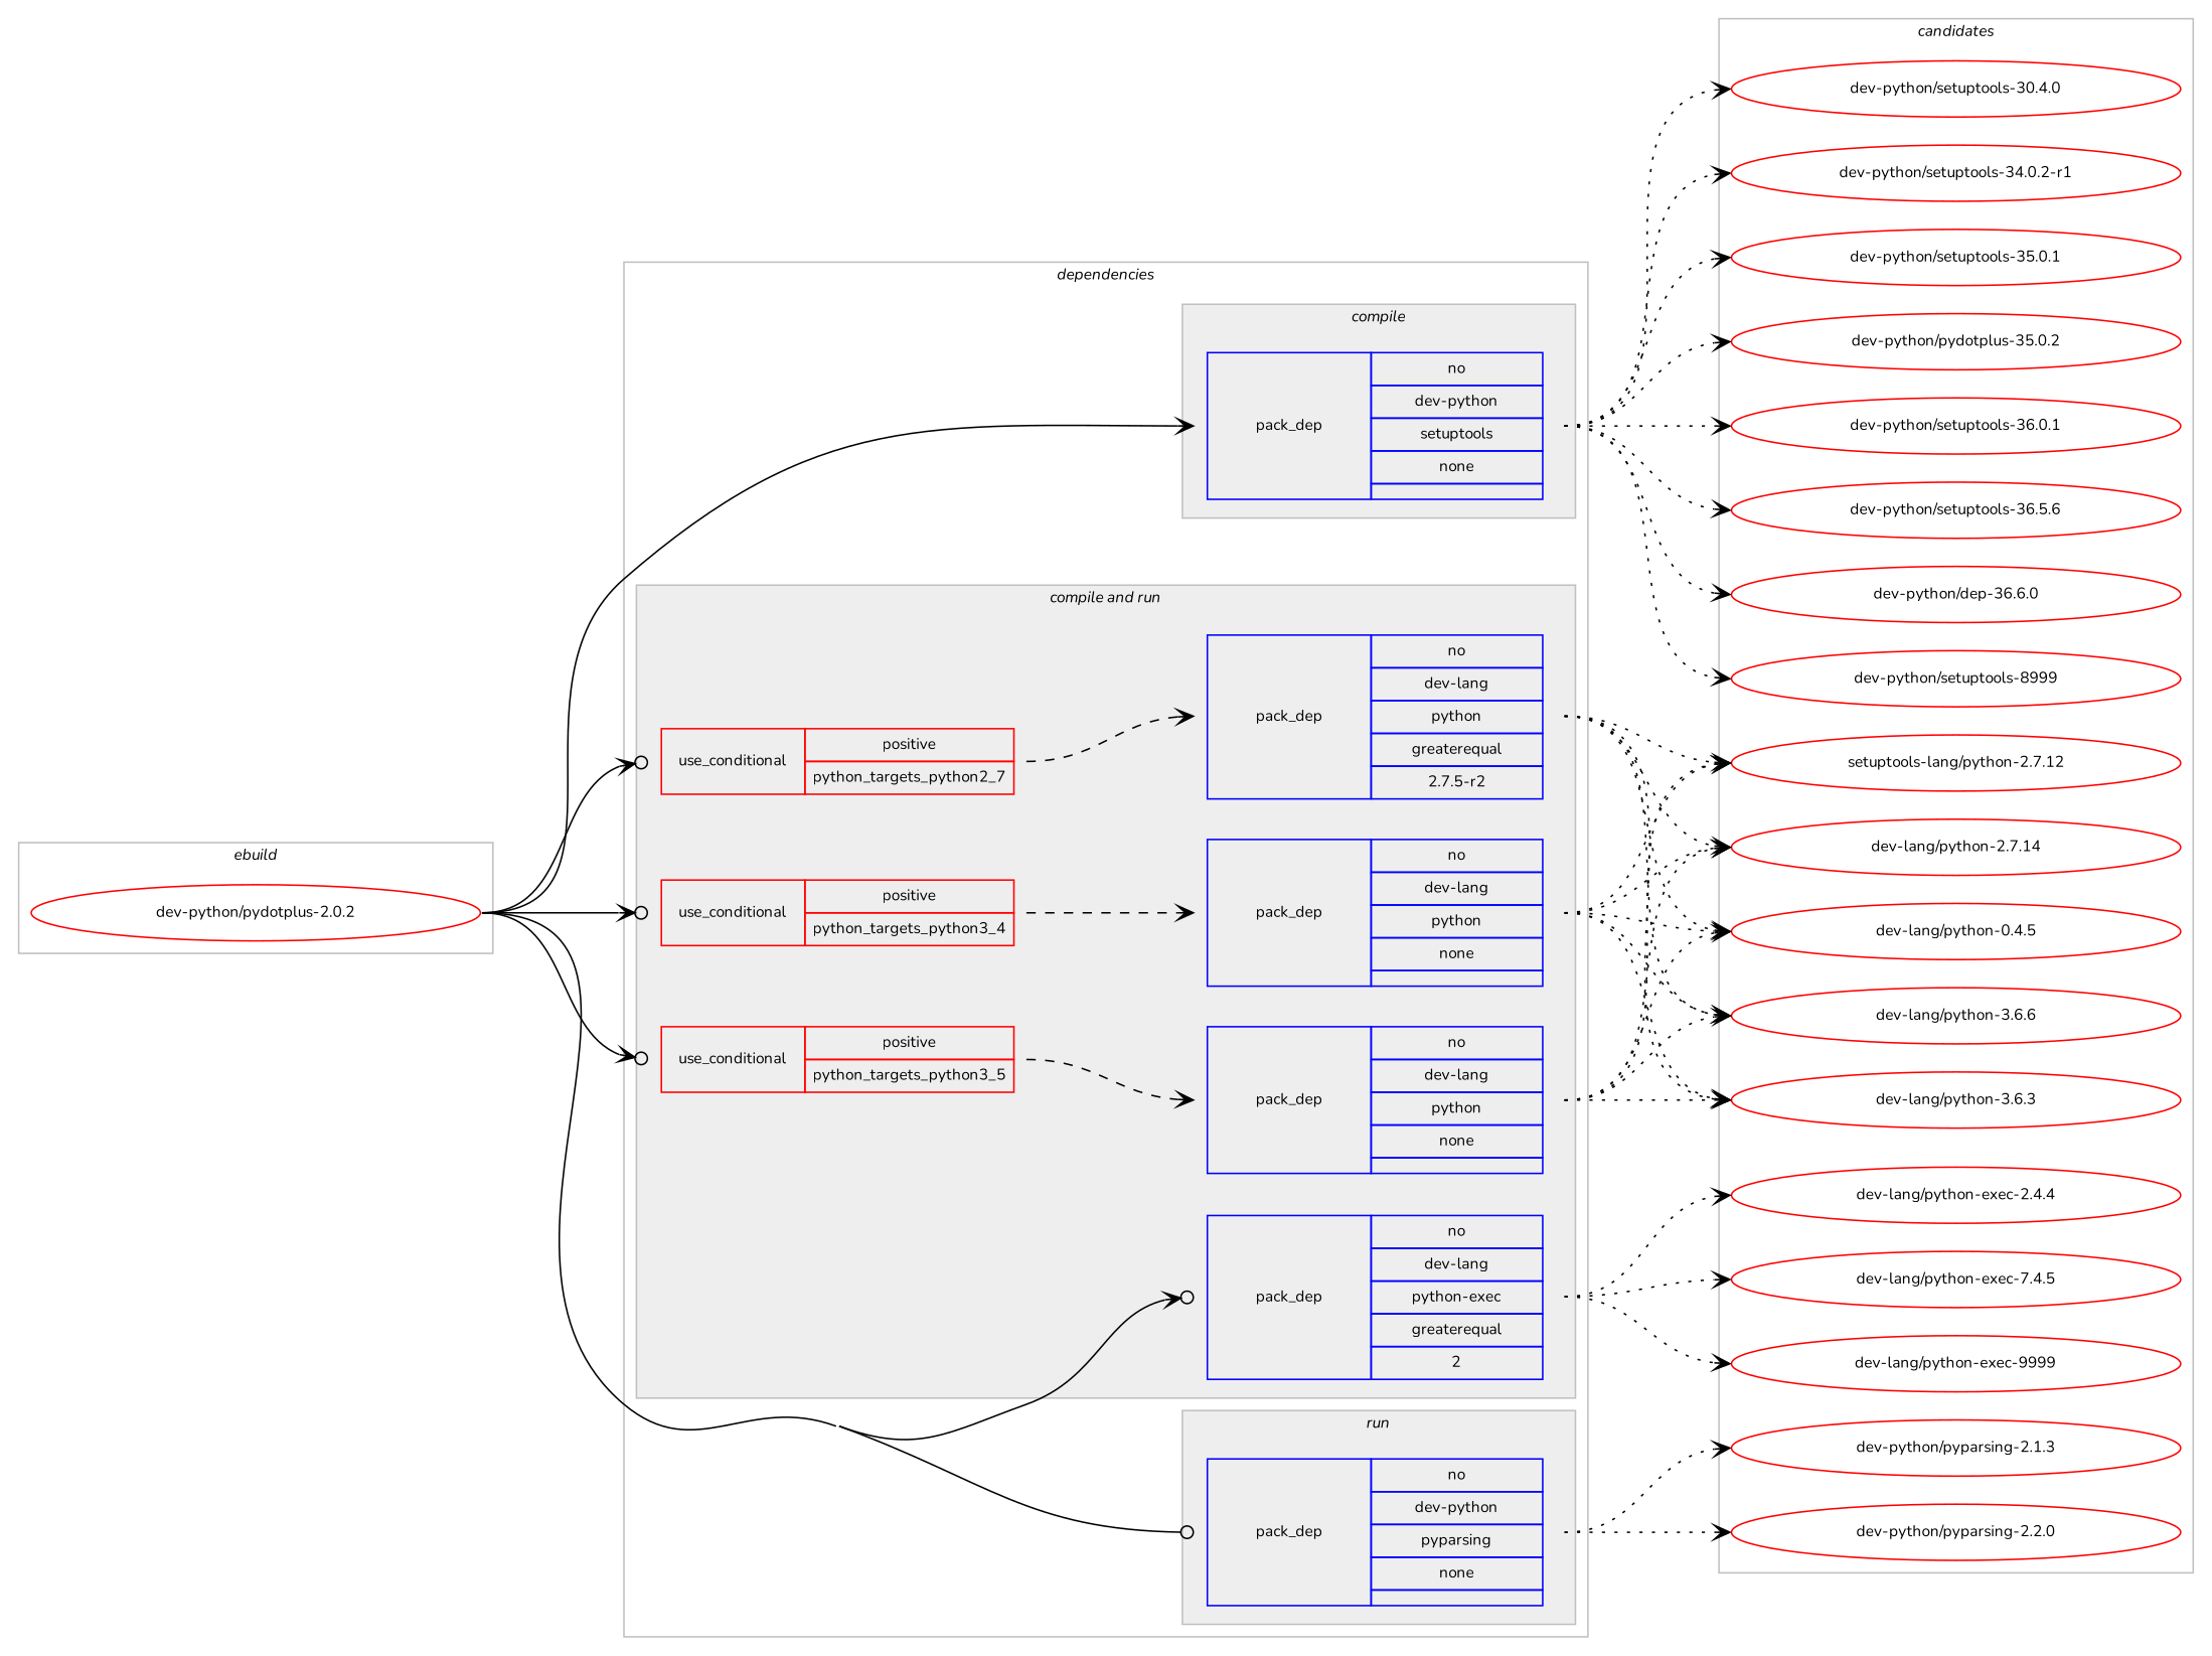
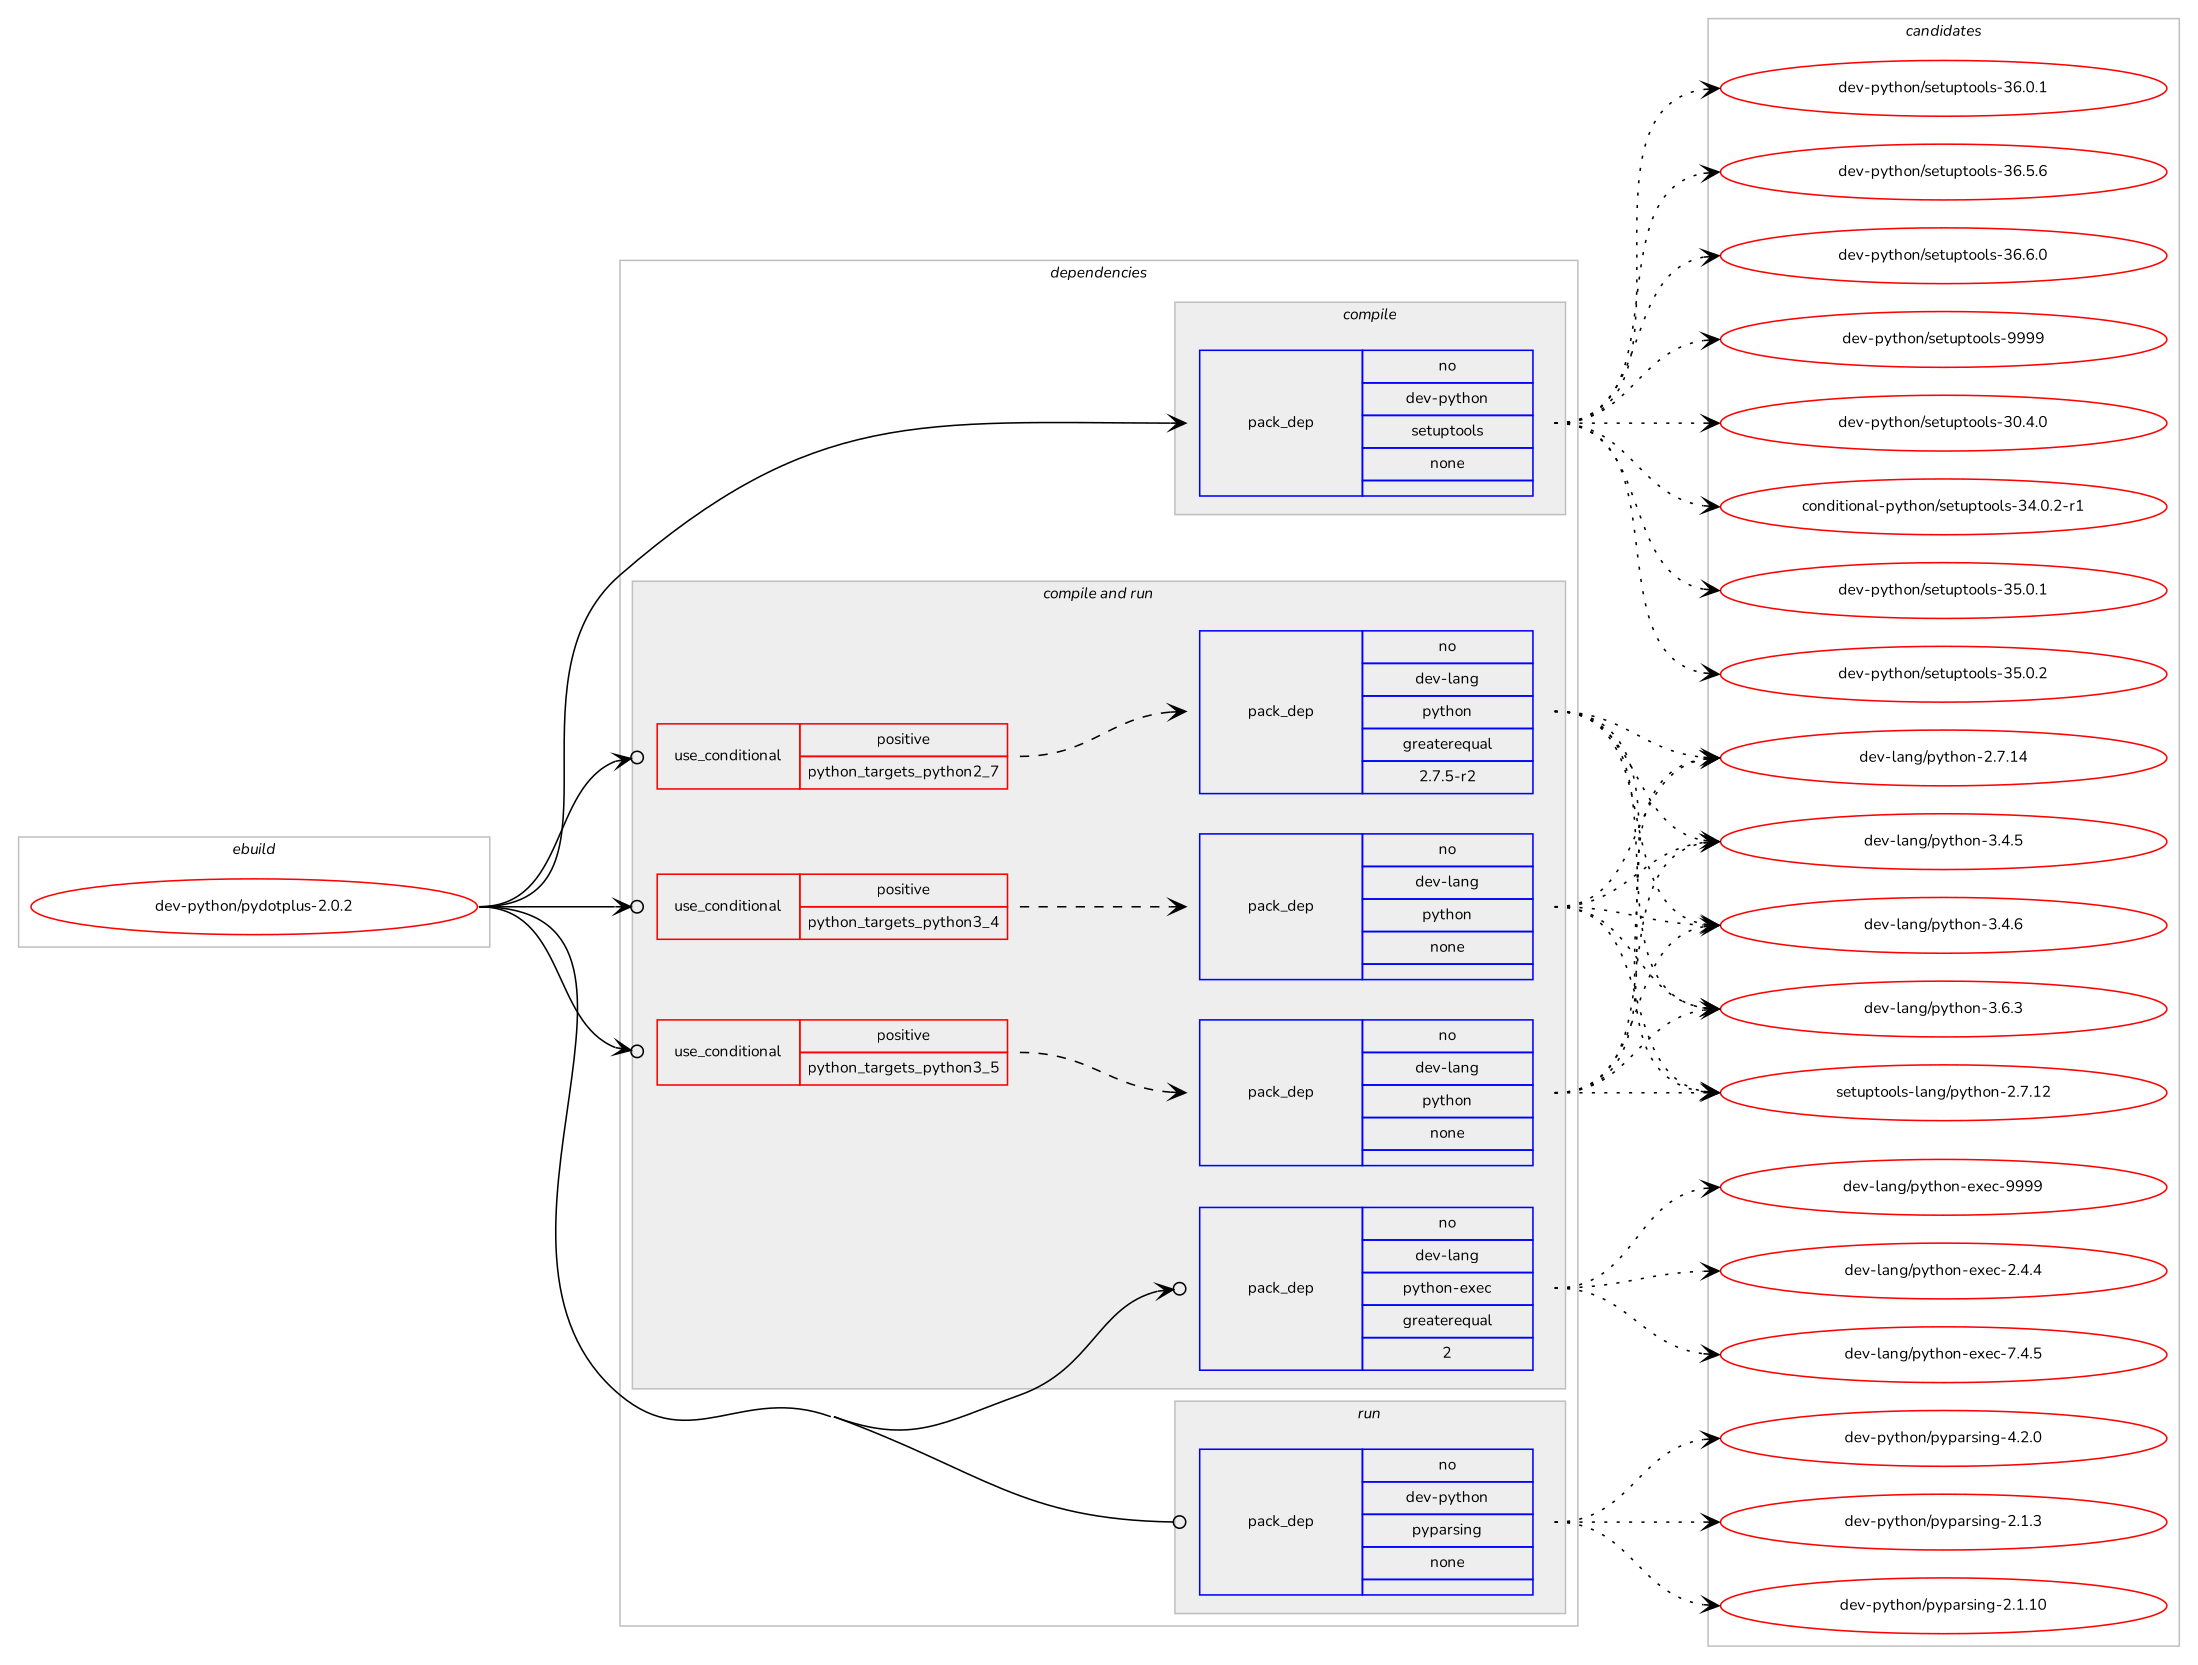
  digraph {
    compound=true
    concentrate=true
    fontname=Nunito
    fontsize=10
    newrank=true
    rankdir=LR
    ranksep=1.5
    node [color=red fontname=Nunito fontsize=10]
    edge [arrowhead=vee fontname=Nunito headport=w style=dotted tailport=e weight=100]
    n1 [label="dev-python/pydotplus-2.0.2" width=4]
    n2 [color=blue label=<<TABLE BORDER="0" CELLBORDER="1" CELLSPACING="0" CELLPADDING="4" WIDTH="220"><TR><TD ROWSPAN="6" CELLPADDING="30">pack_dep</TD></TR><TR><TD WIDTH="110">no</TD></TR><TR><TD>dev-python</TD></TR><TR><TD>setuptools</TD></TR><TR><TD>none</TD></TR><TR><TD></TD></TR></TABLE>> shape=none]
    n3 [color=blue label=<<TABLE BORDER="0" CELLBORDER="1" CELLSPACING="0" CELLPADDING="4" WIDTH="220"><TR><TD ROWSPAN="6" CELLPADDING="30">pack_dep</TD></TR><TR><TD WIDTH="110">no</TD></TR><TR><TD>dev-lang</TD></TR><TR><TD>python</TD></TR><TR><TD>greaterequal</TD></TR><TR><TD>2.7.5-r2</TD></TR></TABLE>> shape=none]
    n4 [label=<<TABLE BORDER="0" CELLBORDER="1" CELLSPACING="0" CELLPADDING="4"><TR><TD ROWSPAN="3" CELLPADDING="10">use_conditional</TD></TR><TR><TD>positive</TD></TR><TR><TD>python_targets_python2_7</TD></TR></TABLE>> shape=none]
    n5 [color=blue label=<<TABLE BORDER="0" CELLBORDER="1" CELLSPACING="0" CELLPADDING="4" WIDTH="220"><TR><TD ROWSPAN="6" CELLPADDING="30">pack_dep</TD></TR><TR><TD WIDTH="110">no</TD></TR><TR><TD>dev-lang</TD></TR><TR><TD>python</TD></TR><TR><TD>none</TD></TR><TR><TD></TD></TR></TABLE>> shape=none]
    n6 [label=<<TABLE BORDER="0" CELLBORDER="1" CELLSPACING="0" CELLPADDING="4"><TR><TD ROWSPAN="3" CELLPADDING="10">use_conditional</TD></TR><TR><TD>positive</TD></TR><TR><TD>python_targets_python3_4</TD></TR></TABLE>> shape=none]
    n7 [color=blue label=<<TABLE BORDER="0" CELLBORDER="1" CELLSPACING="0" CELLPADDING="4" WIDTH="220"><TR><TD ROWSPAN="6" CELLPADDING="30">pack_dep</TD></TR><TR><TD WIDTH="110">no</TD></TR><TR><TD>dev-lang</TD></TR><TR><TD>python</TD></TR><TR><TD>none</TD></TR><TR><TD></TD></TR></TABLE>> shape=none]
    n8 [label=<<TABLE BORDER="0" CELLBORDER="1" CELLSPACING="0" CELLPADDING="4"><TR><TD ROWSPAN="3" CELLPADDING="10">use_conditional</TD></TR><TR><TD>positive</TD></TR><TR><TD>python_targets_python3_5</TD></TR></TABLE>> shape=none]
    n9 [color=blue label=<<TABLE BORDER="0" CELLBORDER="1" CELLSPACING="0" CELLPADDING="4" WIDTH="220"><TR><TD ROWSPAN="6" CELLPADDING="30">pack_dep</TD></TR><TR><TD WIDTH="110">no</TD></TR><TR><TD>dev-lang</TD></TR><TR><TD>python-exec</TD></TR><TR><TD>greaterequal</TD></TR><TR><TD>2</TD></TR></TABLE>> shape=none]
    n10 [color=blue label=<<TABLE BORDER="0" CELLBORDER="1" CELLSPACING="0" CELLPADDING="4" WIDTH="220"><TR><TD ROWSPAN="6" CELLPADDING="30">pack_dep</TD></TR><TR><TD WIDTH="110">no</TD></TR><TR><TD>dev-python</TD></TR><TR><TD>pyparsing</TD></TR><TR><TD>none</TD></TR><TR><TD></TD></TR></TABLE>> shape=none]
    n11 [label="dev-python/setuptools-30.4.0" width=4]
-   n12 [label="dev-python/setuptools-34.0.2-r1" width=4]
+   n12 [label="conditional-python/setuptools-34.0.2-r1" width=4]
    n13 [label="dev-python/setuptools-35.0.1" width=4]
-   n14 [label="dev-python/pydotplus-35.0.2" width=4]
+   n14 [label="dev-python/setuptools-35.0.2" width=4]
    n15 [label="dev-python/setuptools-36.0.1" width=4]
    n16 [label="dev-python/setuptools-36.5.6" width=4]
-   n17 [label="dev-python/dep-36.6.0" width=4]
-   n18 [label="dev-python/setuptools-8999" width=4]
+   n17 [label="dev-python/setuptools-36.6.0" width=4]
+   n18 [label="dev-python/setuptools-9999" width=4]
    n19 [label="setuptools-lang/python-2.7.12" width=4]
    n20 [label="dev-lang/python-2.7.14" width=4]
-   n21 [label="dev-lang/python-0.4.5" width=4]
-   n22 [label="dev-lang/python-3.6.6" width=4]
+   n21 [label="dev-lang/python-3.4.5" width=4]
+   n22 [label="dev-lang/python-3.4.6" width=4]
    n23 [label="dev-lang/python-3.6.3" width=4]
    n24 [label="dev-lang/python-exec-2.4.4" width=4]
    n25 [label="dev-lang/python-exec-7.4.5" width=4]
    n26 [label="dev-lang/python-exec-9999" width=4]
    n27 [label="dev-python/pyparsing-2.1.3" width=4]
-   n29 [label="dev-python/pyparsing-2.2.0" width=4]
+   n28 [label="dev-python/pyparsing-2.1.10" width=4]
+   n29 [label="dev-python/pyparsing-4.2.0" width=4]
    subgraph cluster_1 {
      color=gray
      label=<<i>ebuild</i>>
      rank=same
      n1
    }
    subgraph cluster_2 {
      color=gray
      label=<<i>dependencies</i>>
      subgraph cluster_3 {
        color=gray
        fillcolor="#eeeeee"
        label=<<i>compile</i>>
        style=filled
        subgraph sub_4 {
          color=gray
          fillcolor="#eeeeee"
          label=<<i>compile</i>>
          style=filled
          n2
        }
      }
      subgraph cluster_5 {
        color=gray
        fillcolor="#eeeeee"
        label=<<i>compile and run</i>>
        style=filled
        subgraph sub_6 {
          color=gray
          fillcolor="#eeeeee"
          label=<<i>compile and run</i>>
          style=filled
          n4
          subgraph sub_7 {
            color=gray
            fillcolor="#eeeeee"
            label=<<i>compile and run</i>>
            style=filled
            n3
          }
        }
        subgraph sub_8 {
          color=gray
          fillcolor="#eeeeee"
          label=<<i>compile and run</i>>
          style=filled
          n6
          subgraph sub_9 {
            color=gray
            fillcolor="#eeeeee"
            label=<<i>compile and run</i>>
            style=filled
            n5
          }
        }
        subgraph sub_10 {
          color=gray
          fillcolor="#eeeeee"
          label=<<i>compile and run</i>>
          style=filled
          n8
          subgraph sub_11 {
            color=gray
            fillcolor="#eeeeee"
            label=<<i>compile and run</i>>
            style=filled
            n7
          }
        }
        subgraph sub_12 {
          color=gray
          fillcolor="#eeeeee"
          label=<<i>compile and run</i>>
          style=filled
          n9
        }
      }
      subgraph cluster_13 {
        color=gray
        fillcolor="#eeeeee"
        label=<<i>run</i>>
        style=filled
        subgraph sub_14 {
          color=gray
          fillcolor="#eeeeee"
          label=<<i>run</i>>
          style=filled
          n10
        }
      }
    }
    subgraph cluster_15 {
      color=gray
      label=<<i>candidates</i>>
      rank=same
      subgraph sub_16 {
        color=black
        label=<<i>candidates</i>>
        nodesep=1
        rank=same
        n11
        n12
        n13
        n14
        n15
        n16
        n17
        n18
      }
      subgraph sub_17 {
        color=black
        label=<<i>candidates</i>>
        nodesep=1
        rank=same
        n19
        n20
        n21
        n22
        n23
      }
      subgraph sub_18 {
        color=black
        label=<<i>candidates</i>>
        nodesep=1
        rank=same
        n19
        n20
        n21
        n22
        n23
      }
      subgraph sub_19 {
        color=black
        label=<<i>candidates</i>>
        nodesep=1
        rank=same
        n24
        n25
        n26
      }
      subgraph sub_20 {
        color=black
        label=<<i>candidates</i>>
        nodesep=1
        rank=same
        n19
        n20
        n21
        n22
        n23
      }
      subgraph sub_21 {
        color=black
        label=<<i>candidates</i>>
        nodesep=1
        rank=same
        n27
+       n28
        n29
      }
    }
    n1 -> n2 [style=solid weight=20]
    n1 -> n4 [arrowhead=odotvee style=solid weight=20]
    n1 -> n6 [arrowhead=odotvee style=solid weight=20]
    n1 -> n8 [arrowhead=odotvee style=solid weight=20]
    n1 -> n9 [arrowhead=odotvee style=solid weight=20]
    n1 -> n10 [arrowhead=odot style=solid weight=20]
    n2 -> n11
    n2 -> n12
    n2 -> n13
    n2 -> n14
    n2 -> n15
    n2 -> n16
    n2 -> n17
    n2 -> n18
    n3 -> n19
    n3 -> n20
    n3 -> n21
    n3 -> n22
    n3 -> n23
    n4 -> n3 [style=dashed weight=20]
    n5 -> n19
    n5 -> n20
    n5 -> n21
    n5 -> n22
    n5 -> n23
    n6 -> n5 [style=dashed weight=20]
    n7 -> n19
    n7 -> n20
    n7 -> n21
    n7 -> n22
    n7 -> n23
    n8 -> n7 [style=dashed weight=20]
    n9 -> n24
    n9 -> n25
    n9 -> n26
    n10 -> n27
+   n10 -> n28
    n10 -> n29
  }
